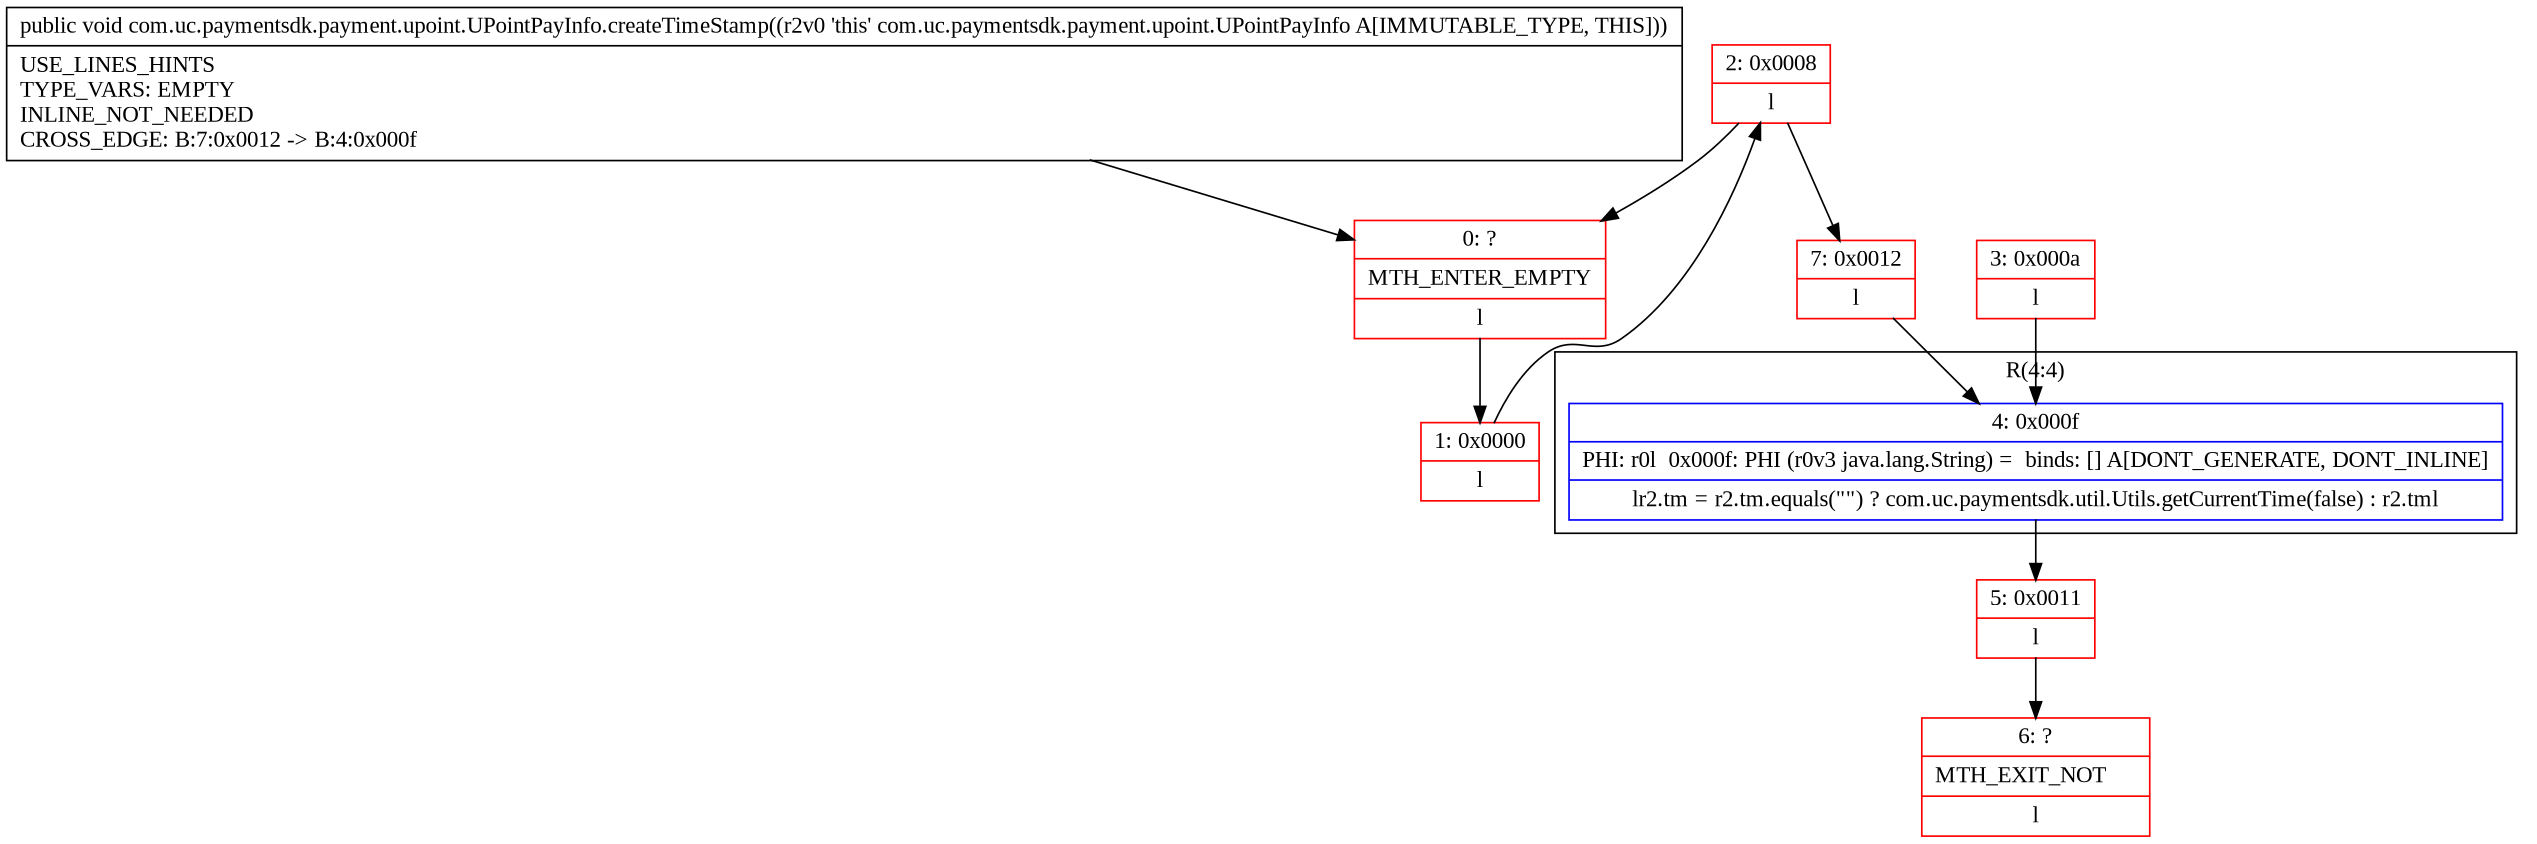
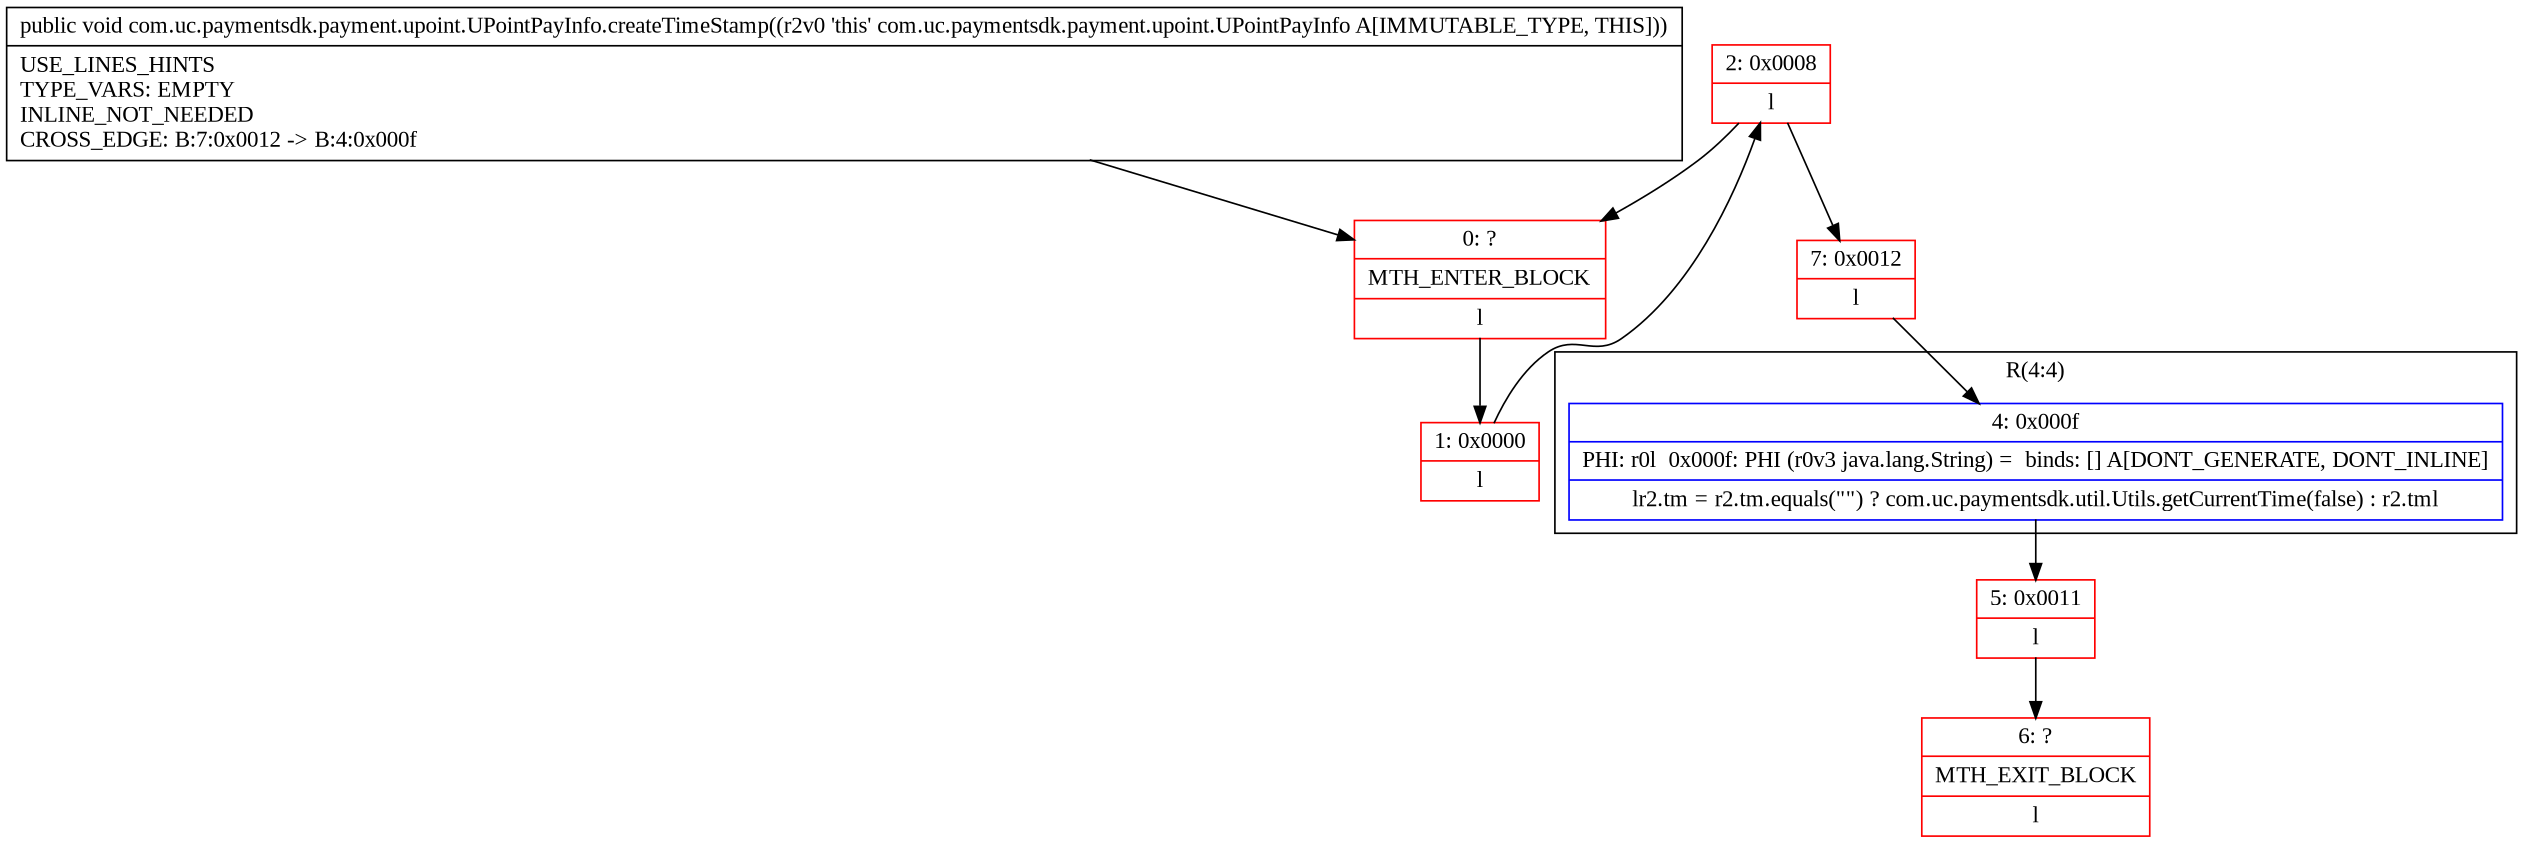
  digraph {
    fontname="Liberation Serif"
    node [color=red fontname="Liberation Serif" shape=record]
    edge [fontname="Liberation Serif"]
    n1 [color=blue label="{4\:\ 0x000f|PHI: r0l  0x000f: PHI (r0v3 java.lang.String) =  binds: [] A[DONT_GENERATE, DONT_INLINE]\l|lr2.tm = r2.tm.equals(\"\") ? com.uc.paymentsdk.util.Utils.getCurrentTime(false) : r2.tml}"]
    n2 [label="{5\:\ 0x0011|l}"]
-   n3 [label="{6\:\ ?|MTH_EXIT_NOT\l|l}"]
-   n4 [label="{0\:\ ?|MTH_ENTER_EMPTY\l|l}"]
+   n3 [label="{6\:\ ?|MTH_EXIT_BLOCK\l|l}"]
+   n4 [label="{0\:\ ?|MTH_ENTER_BLOCK\l|l}"]
    n5 [label="{1\:\ 0x0000|l}"]
    n6 [label="{2\:\ 0x0008|l}"]
    n7 [label="{7\:\ 0x0012|l}"]
-   n8 [label="{3\:\ 0x000a|l}"]
    n9 [label="{public void com.uc.paymentsdk.payment.upoint.UPointPayInfo.createTimeStamp((r2v0 'this' com.uc.paymentsdk.payment.upoint.UPointPayInfo A[IMMUTABLE_TYPE, THIS]))  | USE_LINES_HINTS\lTYPE_VARS: EMPTY\lINLINE_NOT_NEEDED\lCROSS_EDGE: B:7:0x0012 \-\> B:4:0x000f\l}" color=""]
    subgraph cluster_1 {
      label="R(4:4)"
      n1
    }
    n1 -> n2
    n2 -> n3
    n4 -> n5
    n5 -> n6
    n6 -> n4
    n6 -> n7
    n7 -> n1
-   n8 -> n1
    n9 -> n4
  }
